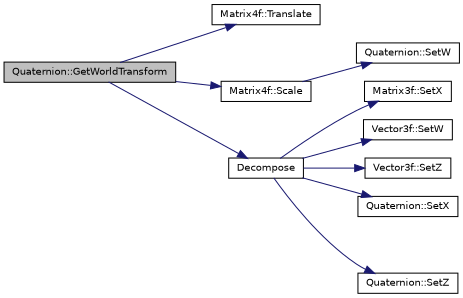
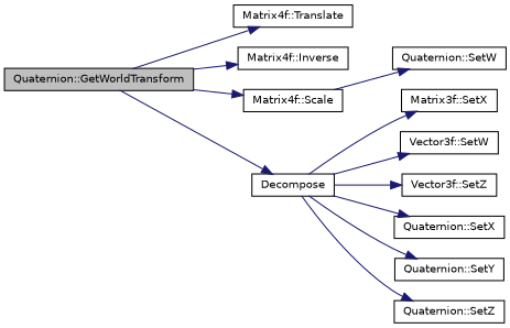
  digraph {
    rankdir=LR
    node [color=black fillcolor=white fontname=Helvetica fontsize=10 shape=record style=filled]
    edge [color=midnightblue fontname=Helvetica fontsize=10 labelfontname=Helvetica labelfontsize=10 style=solid]
    n1 [fillcolor=grey75 fontcolor=black height=0.2 label="Quaternion::GetWorldTransform" width=0.4]
    n2 [height=0.2 label="Matrix4f::Translate" width=0.4]
+   n3 [height=0.2 label="Matrix4f::Inverse" width=0.4]
    n4 [height=0.2 label="Matrix4f::Scale" width=0.4]
    n5 [height=0.2 label=Decompose width=0.4]
    n6 [height=0.2 label="Quaternion::SetW" width=0.4]
    n7 [height=0.2 label="Matrix3f::SetX" width=0.4]
    n8 [height=0.2 label="Vector3f::SetW" width=0.4]
    n9 [height=0.2 label="Vector3f::SetZ" width=0.4]
    n10 [height=0.2 label="Quaternion::SetX" width=0.4]
+   n11 [height=0.2 label="Quaternion::SetY" width=0.4]
    n12 [height=0.2 label="Quaternion::SetZ" width=0.4]
    n1 -> n2
+   n1 -> n3
    n1 -> n4
    n1 -> n5
    n4 -> n6
    n5 -> n7
    n5 -> n8
    n5 -> n9
    n5 -> n10
+   n5 -> n11
    n5 -> n12
  }
